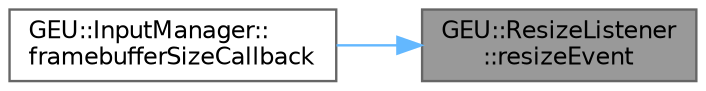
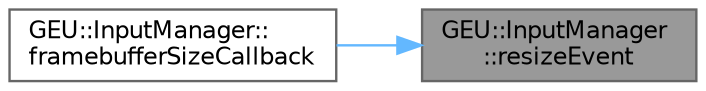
  digraph {
    rankdir=RL
    node [fontname=Helvetica fontsize=10 shape=box style=filled]
-   n1 [color=gray40 fillcolor=grey60 fontcolor=black height=0.2 label="GEU::ResizeListener\l::resizeEvent" width=0.4]
+   n1 [color=gray40 fillcolor=grey60 fontcolor=black height=0.2 label="GEU::InputManager\l::resizeEvent" width=0.4]
    n2 [color=grey40 fillcolor=white height=0.2 label="GEU::InputManager::\lframebufferSizeCallback" width=0.4]
    n1 -> n2 [color=steelblue1 dir=back fontname=Helvetica fontsize=10 labelfontname=Helvetica labelfontsize=10 style=solid]
  }
